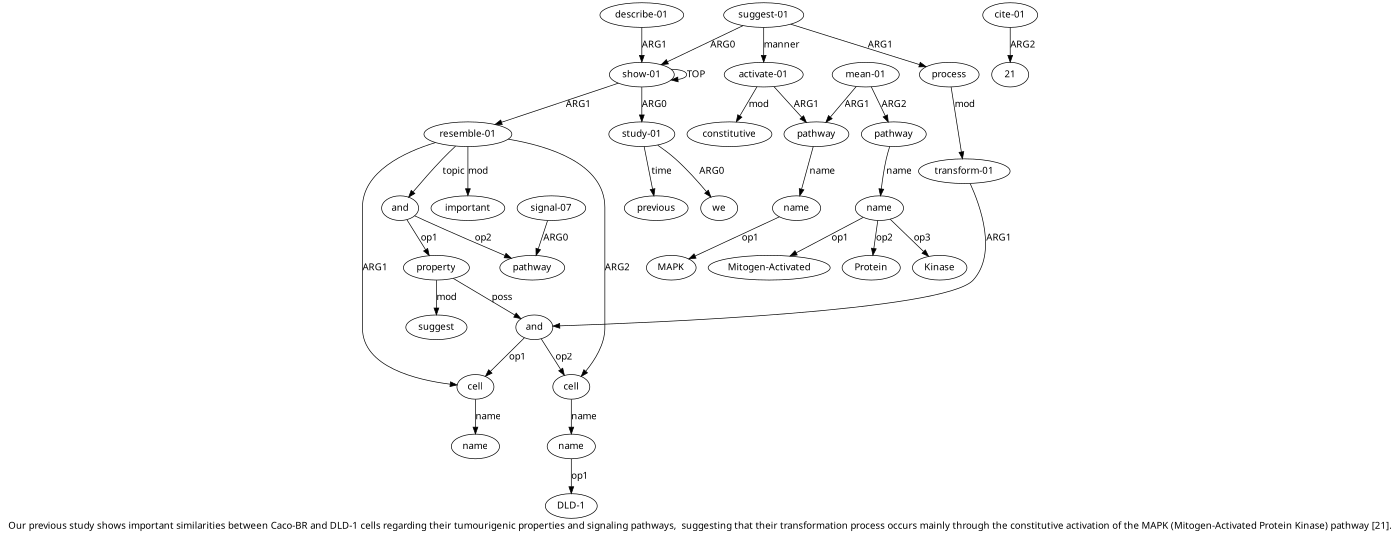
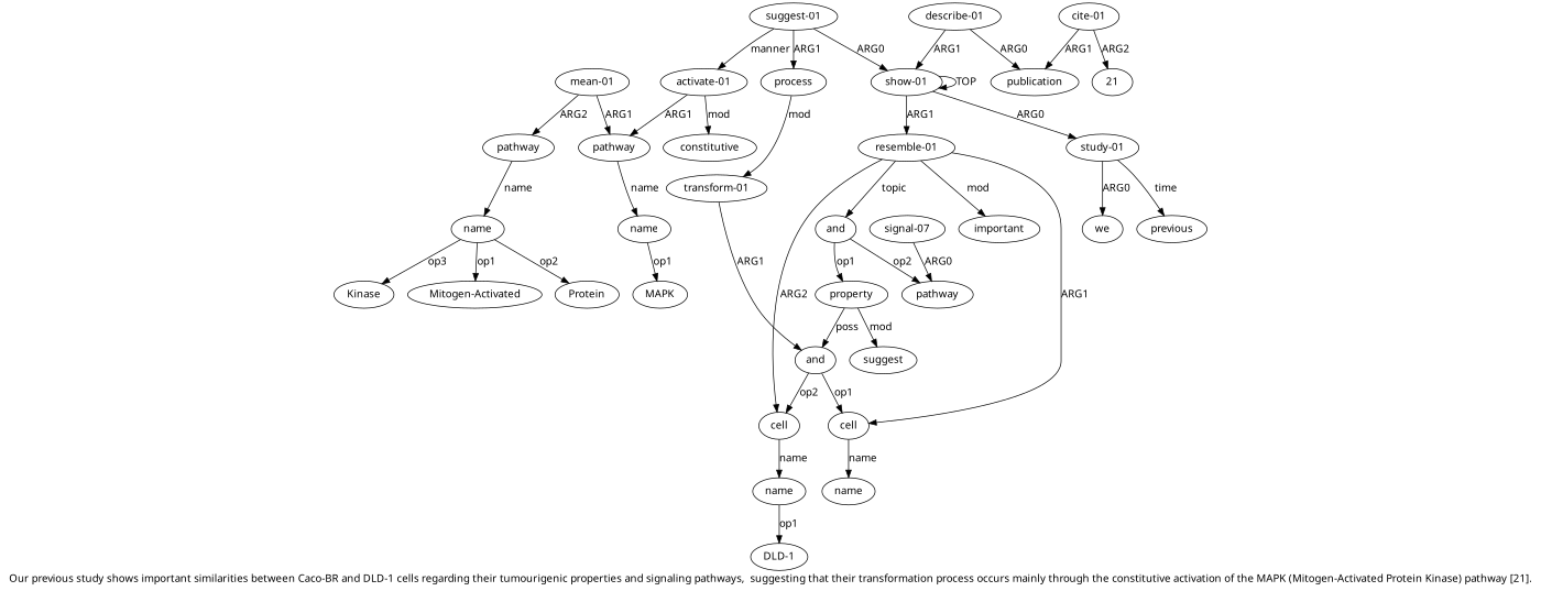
  digraph {
    fontname="Noto Sans"
    label="Our previous study shows important similarities between Caco-BR and DLD-1 cells regarding their tumourigenic properties and signaling pathways,  suggesting that their transformation process occurs mainly through the constitutive activation of the MAPK (Mitogen-Activated Protein Kinase) pathway [21]."
    node [color=black fontname="Noto Sans" gold_ind=-1 gold_label=name test_ind=-1 test_label=name]
    edge [color=black fontname="Noto Sans" gold_label=ARG1 test_label=ARG1]
    n1 [gold_ind=20 gold_label=pathway label=pathway test_ind=20 test_label=pathway]
    n2 [gold_ind=21 label=name test_ind=21]
    n3 [gold_label=MAPK label=MAPK test_label=MAPK]
    n4 [gold_ind=22 gold_label="mean-01" label="mean-01" test_ind=22 test_label="mean-01"]
    n5 [gold_ind=23 gold_label=pathway label=pathway test_ind=23 test_label=pathway]
    n6 [gold_ind=24 label=name test_ind=24]
    n7 [gold_label=Protein label=Protein test_label=Protein]
    n8 [gold_label=Kinase label=Kinase test_label=Kinase]
    n9 [gold_label="Mitogen-Activated" label="Mitogen-Activated" test_label="Mitogen-Activated"]
    n10 [gold_ind=25 gold_label=constitutive label=constitutive test_ind=25 test_label=constitutive]
    n11 [gold_ind=26 gold_label="describe-01" label="describe-01" test_ind=26 test_label="describe-01"]
+   n12 [gold_ind=27 gold_label=publication label=publication test_ind=27 test_label=publication]
    n13 [gold_ind=0 gold_label="show-01" label="show-01" test_ind=0 test_label="show-01"]
    n14 [gold_ind=1 gold_label="study-01" label="study-01" test_ind=1 test_label="study-01"]
    n15 [gold_ind=4 gold_label="resemble-01" label="resemble-01" test_ind=4 test_label="resemble-01"]
    n16 [gold_ind=3 gold_label=previous label=previous test_ind=3 test_label=previous]
    n17 [gold_ind=2 gold_label=we label=we test_ind=2 test_label=we]
    n18 [gold_ind=15 gold_label=important label=important test_ind=15 test_label=important]
    n19 [gold_ind=5 gold_label=cell label=cell test_ind=5 test_label=cell]
    n20 [gold_ind=7 gold_label=cell label=cell test_ind=7 test_label=cell]
    n21 [gold_ind=9 gold_label=and label=and test_ind=9 test_label=and]
    n22 [gold_ind=28 gold_label="cite-01" label="cite-01" test_ind=28 test_label="cite-01"]
    n23 [gold_label=21 label=21 test_label=21]
    n24 [gold_label="DLD-1" label="DLD-1" test_label="DLD-1"]
    n25 [gold_ind=14 gold_label="signal-07" label="signal-07" test_ind=14 test_label="signal-07"]
    n26 [gold_ind=13 gold_label=pathway label=pathway test_ind=13 test_label=pathway]
    n27 [gold_ind=17 gold_label=process label=process test_ind=17 test_label=process]
    n28 [gold_ind=18 gold_label="transform-01" label="transform-01" test_ind=18 test_label="transform-01"]
    n29 [gold_ind=12 gold_label=and label=and test_ind=12 test_label=and]
    n30 [gold_ind=16 gold_label="suggest-01" label="suggest-01" test_ind=16 test_label="suggest-01"]
    n31 [gold_ind=19 gold_label="activate-01" label="activate-01" test_ind=19 test_label="activate-01"]
    n32 [gold_ind=11 gold_label=tumourigenic label=suggest test_ind=11 test_label=tumourigenic]
    n33 [gold_ind=10 gold_label=property label=property test_ind=10 test_label=property]
    n34 [gold_ind=6 label=name test_ind=6]
    n35 [gold_ind=8 label=name test_ind=8]
    n1 -> n2 [gold_label=name label=name test_label=name]
    n2 -> n3 [gold_label=op1 label=op1 test_label=op1]
    n4 -> n1 [label=ARG1]
    n4 -> n5 [gold_label=ARG2 label=ARG2 test_label=ARG2]
    n5 -> n6 [gold_label=name label=name test_label=name]
    n6 -> n7 [gold_label=op2 label=op2 test_label=op2]
    n6 -> n8 [gold_label=op3 label=op3 test_label=op3]
    n6 -> n9 [gold_label=op1 label=op1 test_label=op1]
+   n11 -> n12 [gold_label=ARG0 label=ARG0 test_label=ARG0]
    n11 -> n13 [label=ARG1]
    n13 -> n13 [gold_label=TOP label=TOP test_label=TOP]
    n13 -> n14 [gold_label=ARG0 label=ARG0 test_label=ARG0]
    n13 -> n15 [label=ARG1]
    n14 -> n16 [gold_label=time label=time test_label=time]
    n14 -> n17 [gold_label=ARG0 label=ARG0 test_label=ARG0]
    n15 -> n18 [gold_label=mod label=mod test_label=mod]
    n15 -> n19 [label=ARG1]
    n15 -> n20 [gold_label=ARG2 label=ARG2 test_label=ARG2]
    n15 -> n21 [gold_label=topic label=topic test_label=topic]
    n19 -> n34 [gold_label=name label=name test_label=name]
    n20 -> n35 [gold_label=name label=name test_label=name]
    n21 -> n26 [gold_label=op2 label=op2 test_label=op2]
    n21 -> n33 [gold_label=op1 label=op1 test_label=op1]
+   n22 -> n12 [label=ARG1]
    n22 -> n23 [gold_label=ARG2 label=ARG2 test_label=ARG2]
    n25 -> n26 [gold_label=ARG0 label=ARG0 test_label=ARG0]
    n27 -> n28 [gold_label=mod label=mod test_label=mod]
    n28 -> n29 [label=ARG1]
    n29 -> n19 [gold_label=op1 label=op1 test_label=op1]
    n29 -> n20 [gold_label=op2 label=op2 test_label=op2]
    n30 -> n13 [gold_label=ARG0 label=ARG0 test_label=ARG0]
    n30 -> n27 [label=ARG1]
    n30 -> n31 [gold_label=manner label=manner test_label=manner]
    n31 -> n1 [label=ARG1]
    n31 -> n10 [gold_label=mod label=mod test_label=mod]
    n33 -> n29 [gold_label=poss label=poss test_label=poss]
    n33 -> n32 [gold_label=mod label=mod test_label=mod]
    n35 -> n24 [gold_label=op1 label=op1 test_label=op1]
  }
